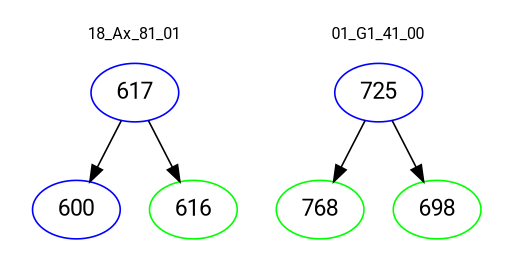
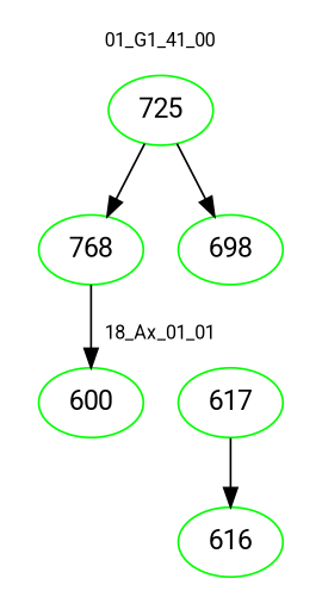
  digraph {
    fontname=Roboto
    node [color=green fontname=Roboto]
    edge [color=black fontname=Roboto]
-   n1 [color=blue label=617]
-   n2 [color=blue label=600]
+   n1 [label=617]
+   n2 [label=600]
    n3 [label=616]
-   n4 [color=blue label=725]
+   n4 [label=725]
    n5 [label=768]
    n6 [label=698]
    subgraph cluster_1 {
      color=white
      fontsize=10
-     label="18_Ax_81_01"
+     label="18_Ax_01_01"
      n1
      n2
      n3
    }
    subgraph cluster_2 {
      color=white
      fontsize=10
      label="01_G1_41_00"
      n4
      n5
      n6
    }
-   n1 -> n2
+   n5 -> n2
    n1 -> n3
    n4 -> n5
    n4 -> n6
  }
